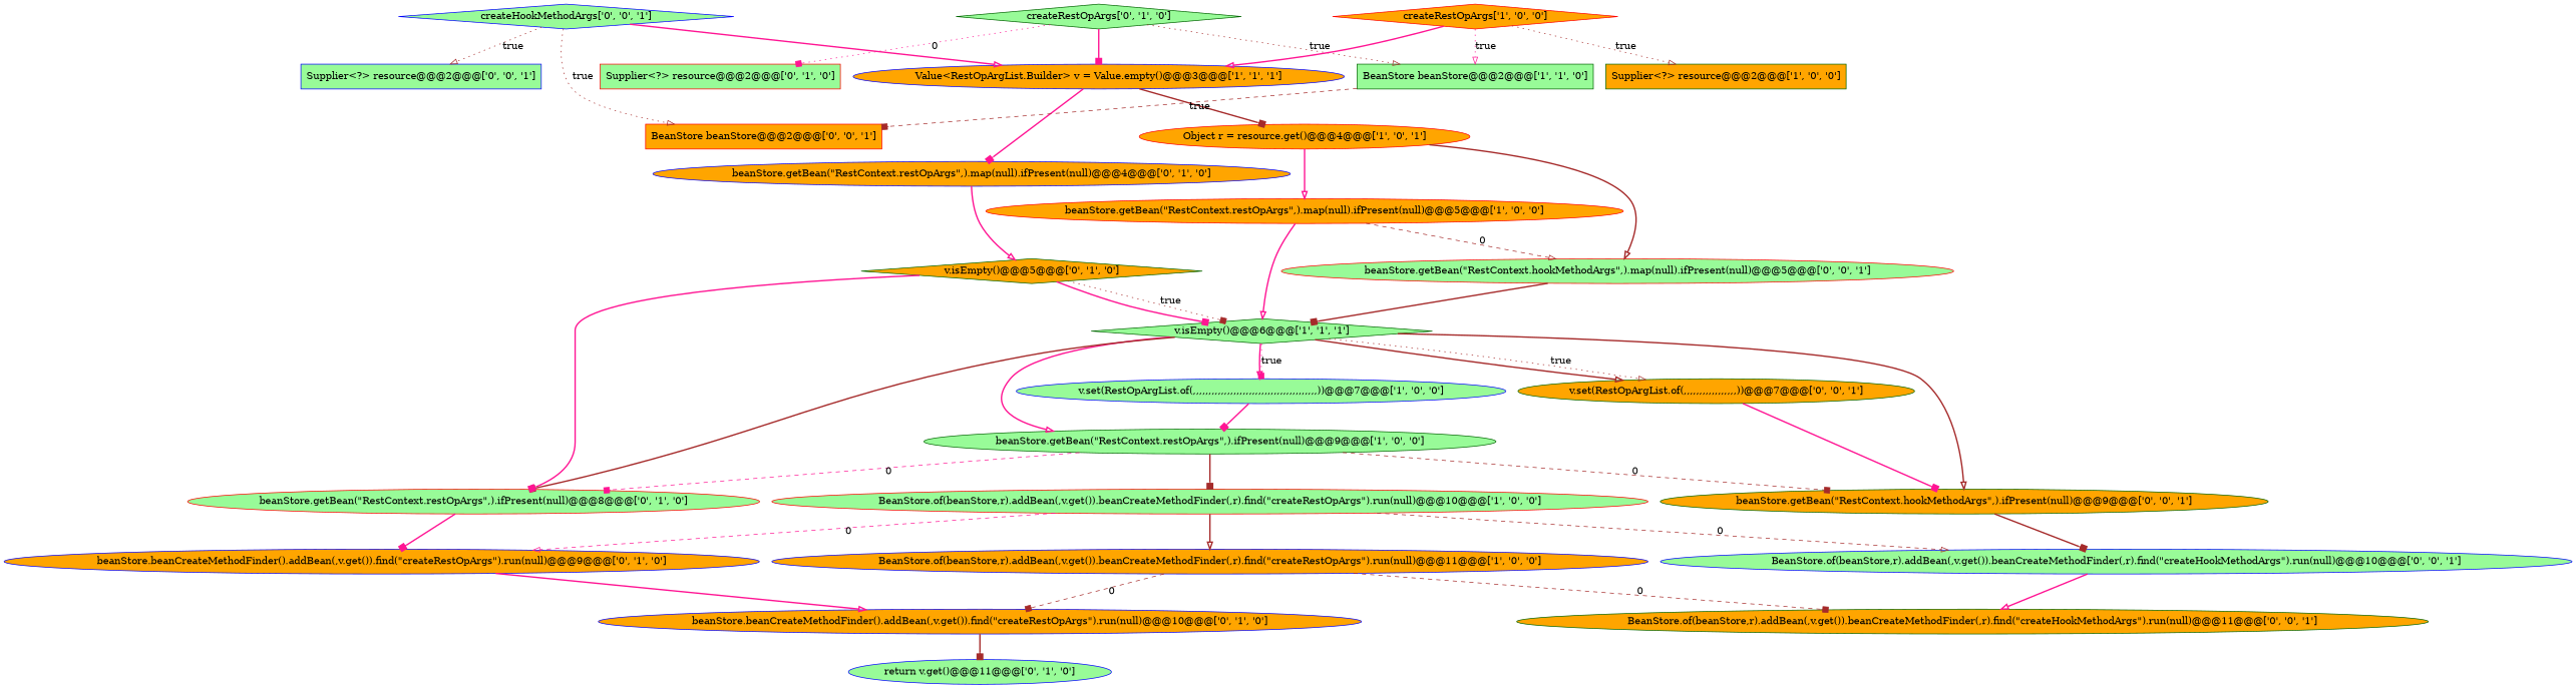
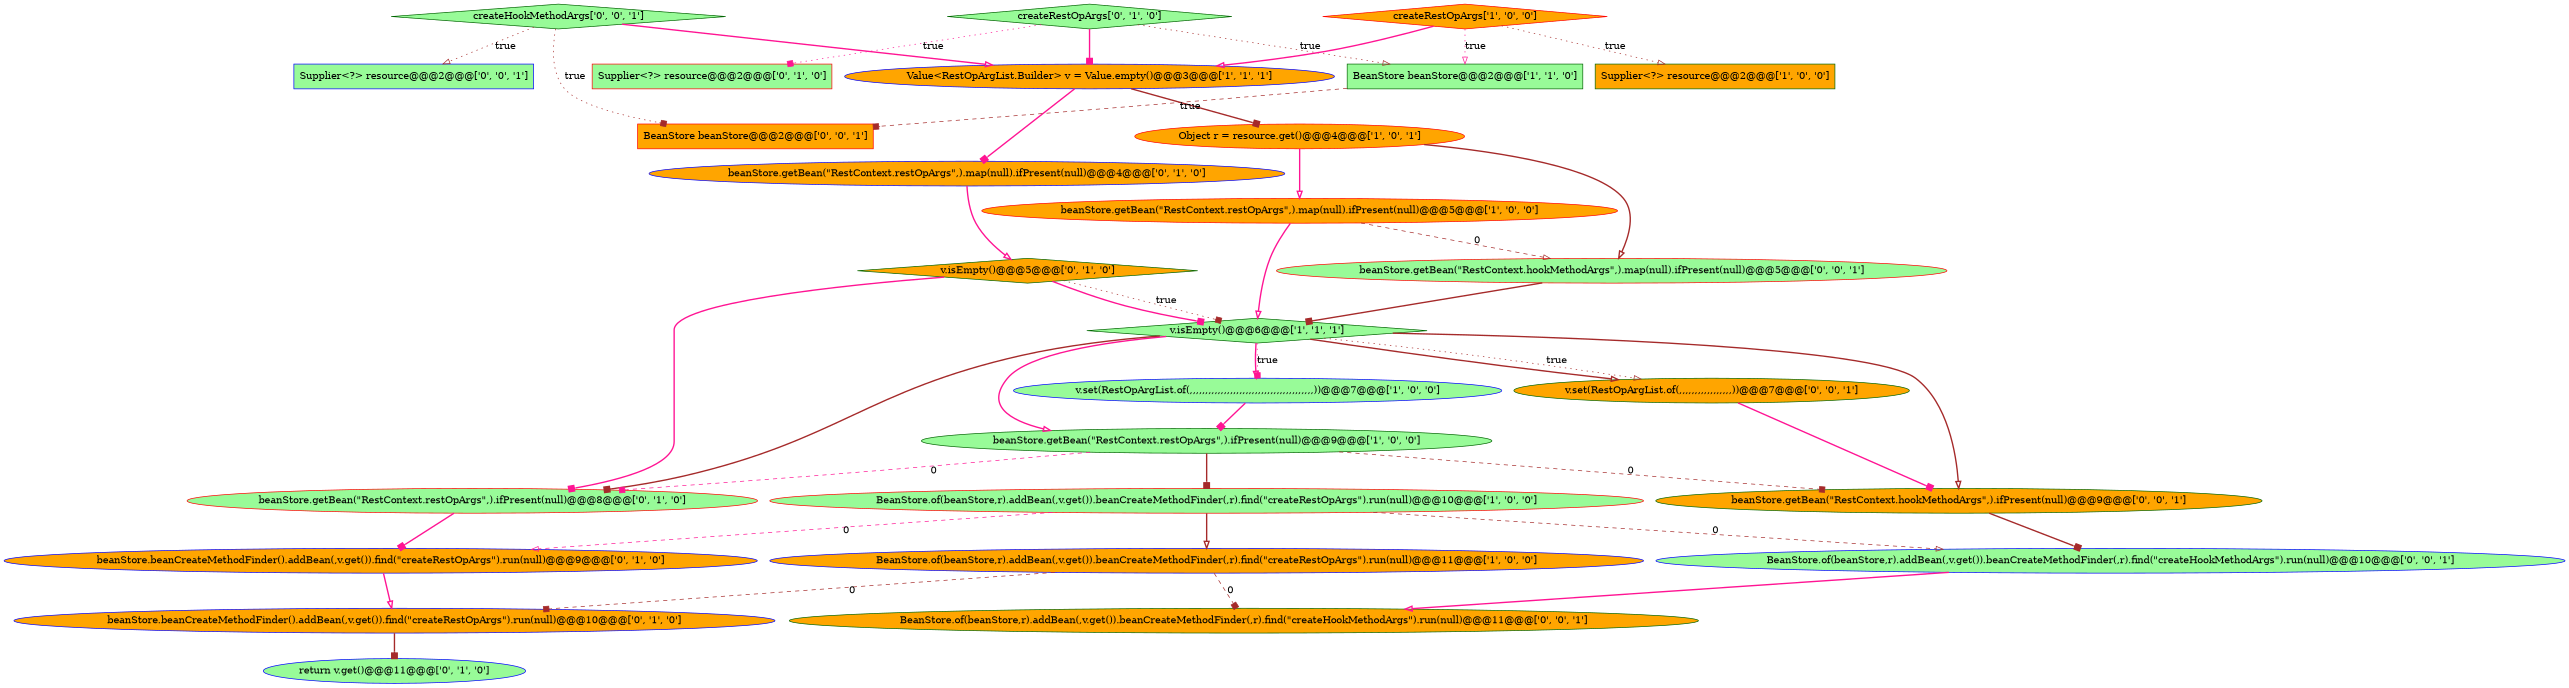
  digraph {
    node [color=blue fillcolor=orange shape=ellipse style=filled]
    edge [arrowhead=onormal color=brown style=bold]
    n1 [color=darkgreen fillcolor=palegreen label="createRestOpArgs['0', '1', '0']" shape=diamond]
    n2 [label="Value<RestOpArgList.Builder> v = Value.empty()@@@3@@@['1', '1', '1']"]
    n3 [color=darkgreen fillcolor=palegreen label="BeanStore beanStore@@@2@@@['1', '1', '0']" shape=box]
    n4 [color=red fillcolor=palegreen label="Supplier<?> resource@@@2@@@['0', '1', '0']" shape=box]
    n5 [color=red label="Object r = resource.get()@@@4@@@['1', '0', '1']"]
    n6 [label="beanStore.getBean(\"RestContext.restOpArgs\",).map(null).ifPresent(null)@@@4@@@['0', '1', '0']"]
    n7 [color=red label="BeanStore beanStore@@@2@@@['0', '0', '1']" shape=box]
-   n8 [fillcolor=palegreen label="createHookMethodArgs['0', '0', '1']" shape=diamond]
+   n8 [color=darkgreen fillcolor=palegreen label="createHookMethodArgs['0', '0', '1']" shape=diamond]
    n9 [fillcolor=palegreen label="Supplier<?> resource@@@2@@@['0', '0', '1']" shape=box]
    n10 [color=red label="beanStore.getBean(\"RestContext.restOpArgs\",).map(null).ifPresent(null)@@@5@@@['1', '0', '0']"]
    n11 [color=red fillcolor=palegreen label="beanStore.getBean(\"RestContext.hookMethodArgs\",).map(null).ifPresent(null)@@@5@@@['0', '0', '1']"]
    n12 [color=darkgreen fillcolor=palegreen label="v.isEmpty()@@@6@@@['1', '1', '1']" shape=diamond]
    n13 [color=darkgreen label="beanStore.getBean(\"RestContext.hookMethodArgs\",).ifPresent(null)@@@9@@@['0', '0', '1']"]
    n14 [fillcolor=palegreen label="BeanStore.of(beanStore,r).addBean(,v.get()).beanCreateMethodFinder(,r).find(\"createHookMethodArgs\").run(null)@@@10@@@['0', '0', '1']"]
    n15 [color=darkgreen label="BeanStore.of(beanStore,r).addBean(,v.get()).beanCreateMethodFinder(,r).find(\"createHookMethodArgs\").run(null)@@@11@@@['0', '0', '1']"]
    n16 [label="beanStore.beanCreateMethodFinder().addBean(,v.get()).find(\"createRestOpArgs\").run(null)@@@9@@@['0', '1', '0']"]
    n17 [label="beanStore.beanCreateMethodFinder().addBean(,v.get()).find(\"createRestOpArgs\").run(null)@@@10@@@['0', '1', '0']"]
    n18 [fillcolor=palegreen label="return v.get()@@@11@@@['0', '1', '0']"]
    n19 [label="BeanStore.of(beanStore,r).addBean(,v.get()).beanCreateMethodFinder(,r).find(\"createRestOpArgs\").run(null)@@@11@@@['1', '0', '0']"]
    n20 [color=red fillcolor=palegreen label="BeanStore.of(beanStore,r).addBean(,v.get()).beanCreateMethodFinder(,r).find(\"createRestOpArgs\").run(null)@@@10@@@['1', '0', '0']"]
    n21 [color=darkgreen fillcolor=palegreen label="beanStore.getBean(\"RestContext.restOpArgs\",).ifPresent(null)@@@9@@@['1', '0', '0']"]
    n22 [color=red fillcolor=palegreen label="beanStore.getBean(\"RestContext.restOpArgs\",).ifPresent(null)@@@8@@@['0', '1', '0']"]
    n23 [fillcolor=palegreen label="v.set(RestOpArgList.of(,,,,,,,,,,,,,,,,,,,,,,,,,,,,,,,,,,,,,,,,))@@@7@@@['1', '0', '0']"]
    n24 [color=darkgreen label="v.set(RestOpArgList.of(,,,,,,,,,,,,,,,,,))@@@7@@@['0', '0', '1']"]
    n25 [color=darkgreen label="v.isEmpty()@@@5@@@['0', '1', '0']" shape=diamond]
    n26 [color=darkgreen label="Supplier<?> resource@@@2@@@['1', '0', '0']" shape=box]
    n27 [color=red label="createRestOpArgs['1', '0', '0']" shape=diamond]
    n1 -> n2 [arrowhead=box color=deeppink]
    n1 -> n3 [label=true style=dotted]
-   n1 -> n4 [arrowhead=box color=deeppink label=0 style=dotted]
+   n1 -> n4 [arrowhead=box color=deeppink label=true style=dotted]
    n2 -> n5 [arrowhead=box]
    n2 -> n6 [arrowhead=box color=deeppink]
    n3 -> n7 [arrowhead=box label=true style=dashed]
    n5 -> n10 [color=deeppink]
    n5 -> n11
    n6 -> n25 [color=deeppink]
    n8 -> n2 [color=deeppink]
-   n8 -> n7 [label=true style=dotted]
+   n8 -> n7 [arrowhead=box label=true style=dotted]
    n8 -> n9 [label=true style=dotted]
    n10 -> n11 [label=0 style=dashed]
    n10 -> n12 [color=deeppink]
    n11 -> n12 [arrowhead=box]
    n12 -> n13
    n12 -> n21 [color=deeppink]
    n12 -> n22 [arrowhead=box]
    n12 -> n23 [color=deeppink]
    n12 -> n23 [arrowhead=box color=deeppink label=true style=dotted]
    n12 -> n24
    n12 -> n24 [label=true style=dotted]
    n13 -> n14 [arrowhead=box]
    n14 -> n15 [color=deeppink]
    n16 -> n17 [color=deeppink]
    n17 -> n18 [arrowhead=box]
    n19 -> n15 [arrowhead=box label=0 style=dashed]
    n19 -> n17 [arrowhead=box label=0 style=dashed]
    n20 -> n14 [label=0 style=dashed]
    n20 -> n16 [color=deeppink label=0 style=dashed]
    n20 -> n19
    n21 -> n13 [arrowhead=box label=0 style=dashed]
    n21 -> n20 [arrowhead=box]
    n21 -> n22 [arrowhead=box color=deeppink label=0 style=dashed]
    n22 -> n16 [arrowhead=box color=deeppink]
    n23 -> n21 [arrowhead=box color=deeppink]
    n24 -> n13 [arrowhead=box color=deeppink]
    n25 -> n12 [arrowhead=box label=true style=dotted]
    n25 -> n12 [arrowhead=box color=deeppink]
    n25 -> n22 [arrowhead=box color=deeppink]
    n27 -> n2 [color=deeppink]
    n27 -> n3 [color=deeppink label=true style=dotted]
    n27 -> n26 [label=true style=dotted]
  }
